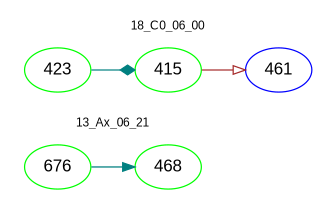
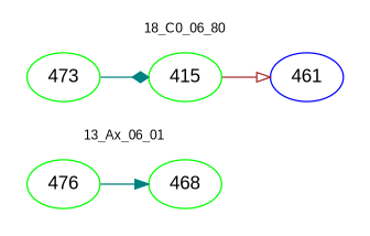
  digraph {
    fontname="Liberation Sans"
    rankdir=LR
    node [color=green fontname="Liberation Sans"]
    edge [color=teal fontname="Liberation Sans"]
-   n1 [label=676]
+   n1 [label=476]
    n2 [label=468]
-   n3 [label=423]
+   n3 [label=473]
    n4 [label=415]
    n5 [color=blue label=461]
    subgraph cluster_1 {
      color=white
      fontsize=10
-     label="13_Ax_06_21"
+     label="13_Ax_06_01"
      n1
      n2
    }
    subgraph cluster_2 {
      color=white
      fontsize=10
-     label="18_C0_06_00"
+     label="18_C0_06_80"
      n3
      n4
      n5
    }
    n1 -> n2 [arrowhead=normal]
    n3 -> n4 [arrowhead=diamond]
    n4 -> n5 [arrowhead=onormal color=brown]
  }
